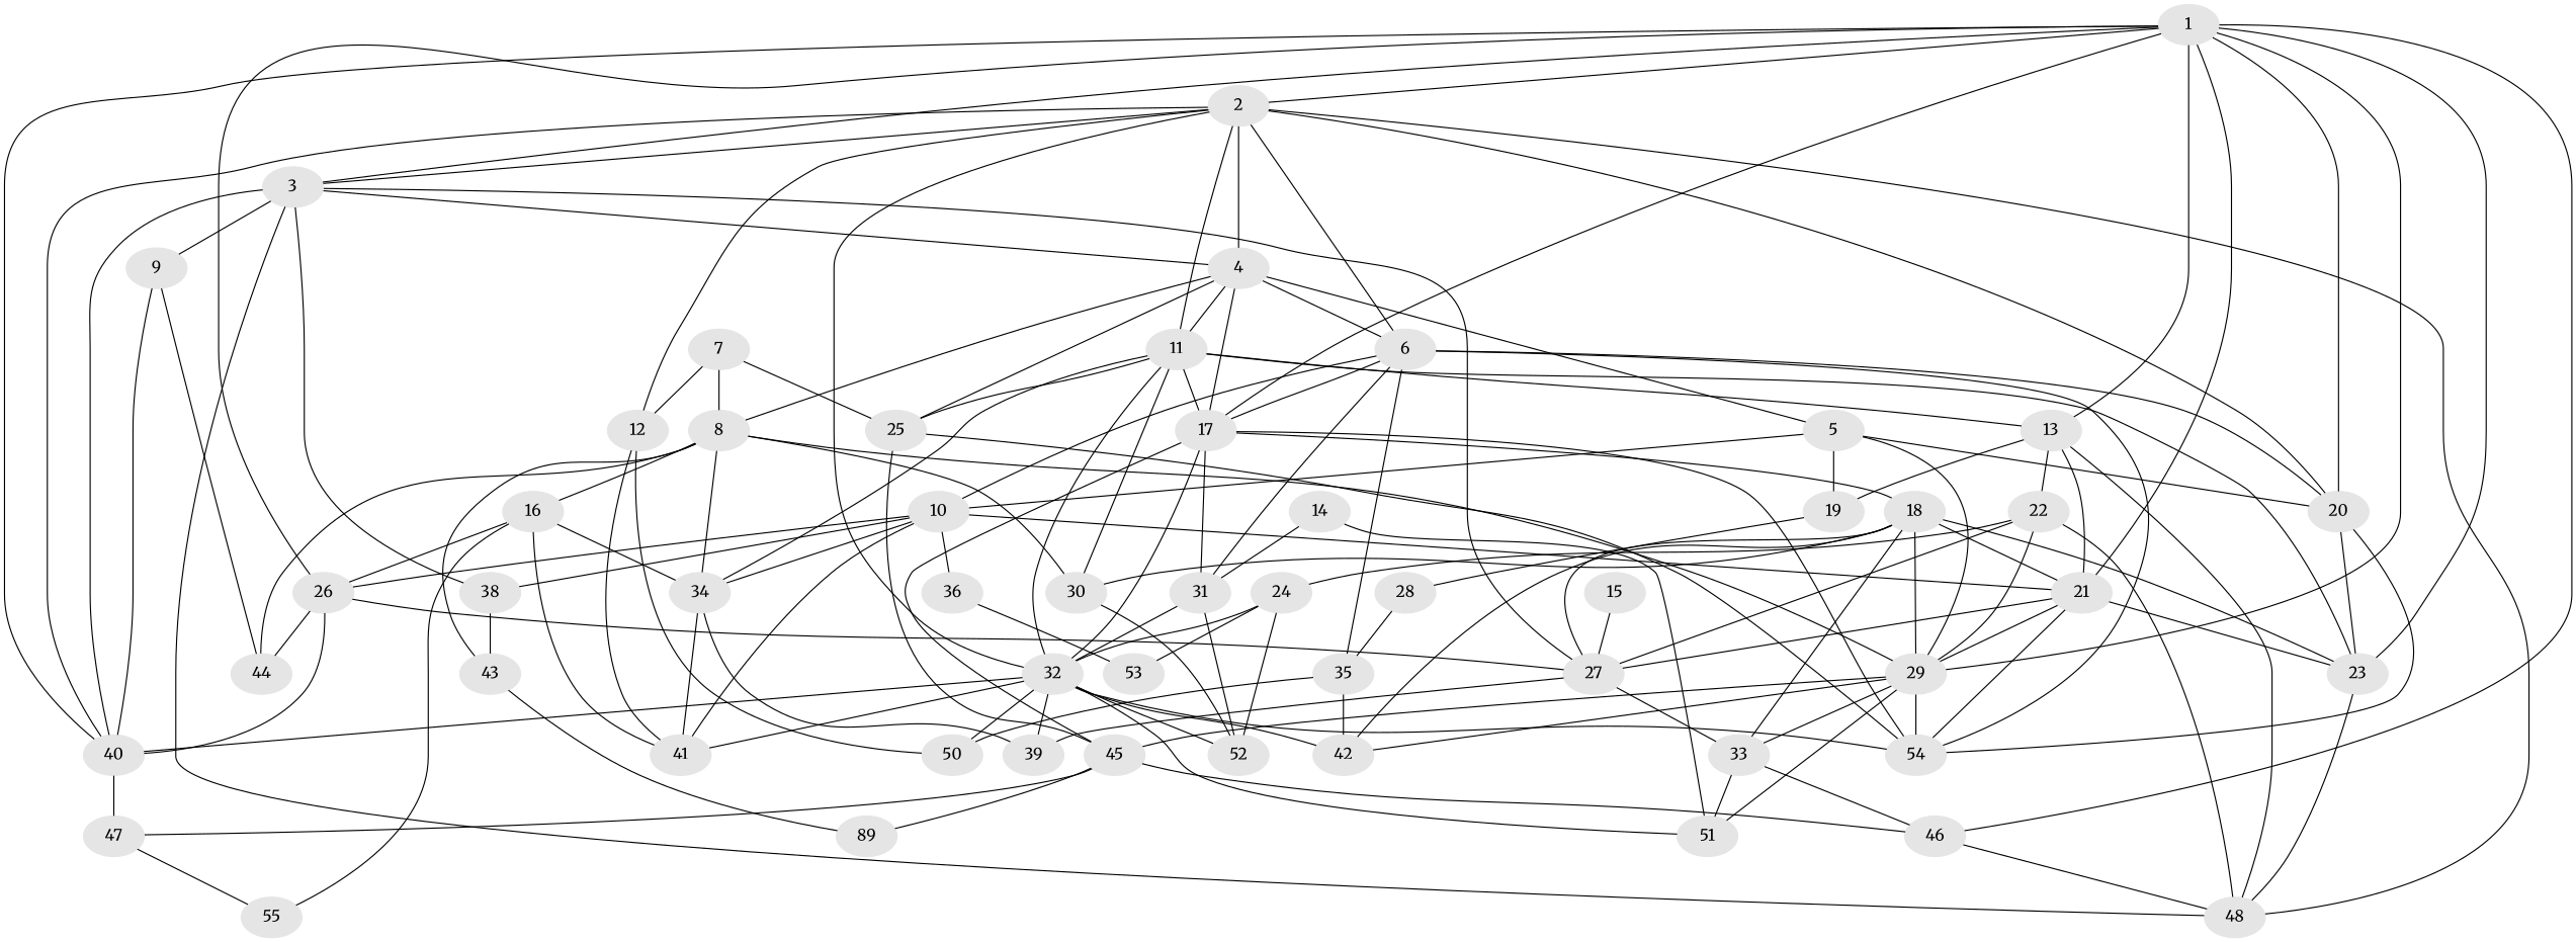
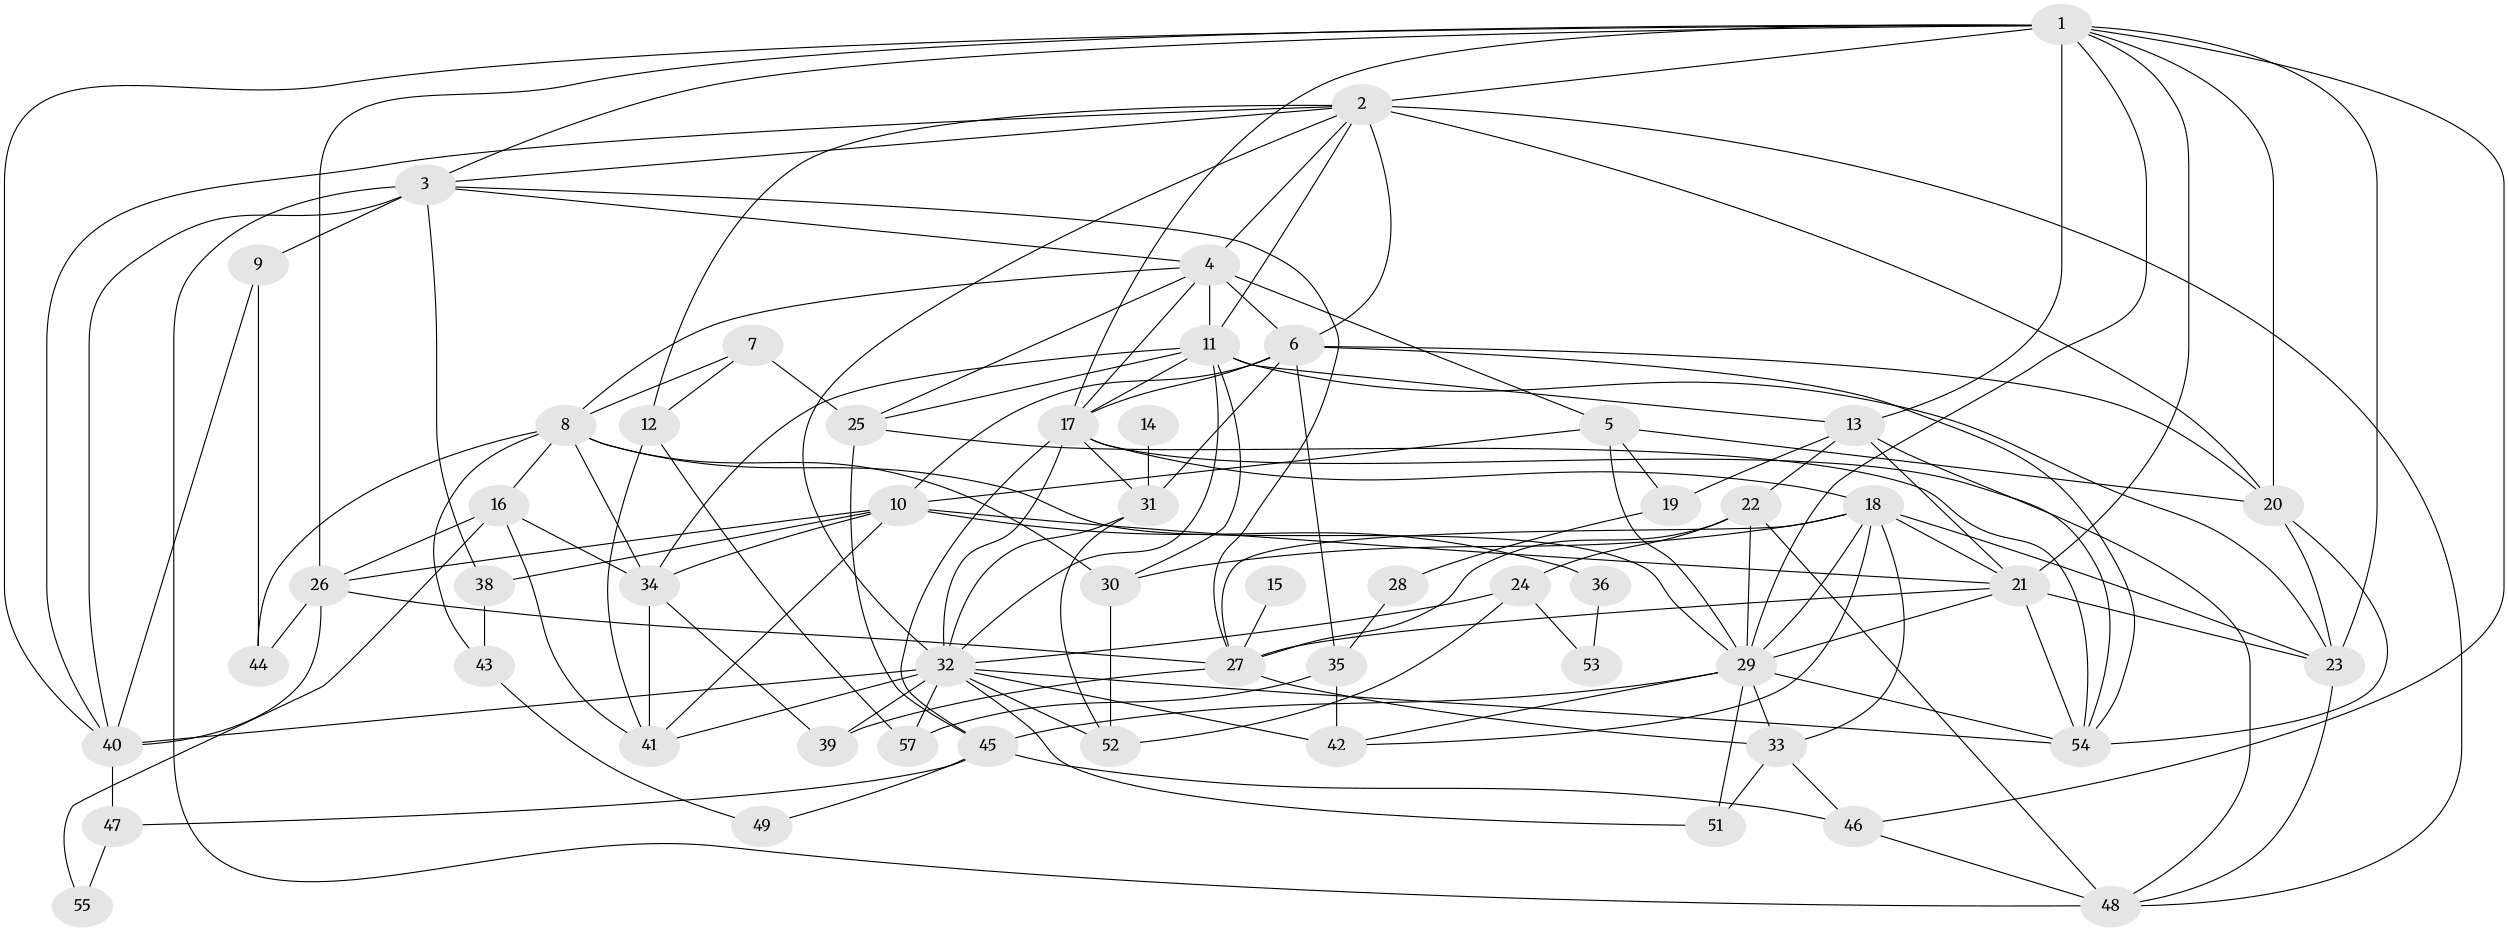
  graph {
    fontname=Merriweather
    node [color=gray90 fontname=Merriweather style=filled]
    edge [fontname=Merriweather weight=1.0]
    1
    2
    3
    13
    17
    20
    21
    23
    26
    29
    40
    46
    4
    6
    11
    12
    32
    48
    9
    27
    38
    19
    22
    31
    54
    18
    45
    44
    51
    33
    42
    47
    5
    8
    25
    10
    35
    30
    34
    41
-   50
+   50 [label=57]
    52
    39
    43
    16
    36
    28
    7
    55
-   49 [label=89]
+   49
    53
    24
    14
    15
    1 -- 2
    1 -- 3 [weight=2.0]
    1 -- 13
    1 -- 17
    1 -- 20 [weight=2.0]
    1 -- 21
    1 -- 23
    1 -- 26
    1 -- 29
    1 -- 40
    1 -- 46
    2 -- 3
    2 -- 20
    2 -- 40
    2 -- 4
    2 -- 6
    2 -- 11
    2 -- 12
    2 -- 32
    2 -- 48 [weight=2.0]
    3 -- 40
    3 -- 4
    3 -- 48 [weight=2.0]
    3 -- 9 [weight=3.0]
    3 -- 27
    3 -- 38
    13 -- 21
    13 -- 48
    13 -- 19
    13 -- 22
    17 -- 32
    17 -- 31
    17 -- 54
    17 -- 18 [weight=2.0]
    17 -- 45
    20 -- 23 [weight=2.0]
    20 -- 54
    21 -- 23
    21 -- 29
    21 -- 27 [weight=2.0]
    21 -- 54
    23 -- 48
    26 -- 40
    26 -- 27
    26 -- 44
    29 -- 54
    29 -- 45
    29 -- 51
    29 -- 33
    29 -- 42
    40 -- 47
    46 -- 48
    4 -- 17
    4 -- 6 [weight=2.0]
    4 -- 11
    4 -- 5
    4 -- 8
    4 -- 25
    6 -- 17
    6 -- 20
    6 -- 31
    6 -- 54
    6 -- 10
    6 -- 35
    11 -- 13
    11 -- 17 [weight=2.0]
    11 -- 23
    11 -- 32
    11 -- 25
    11 -- 30
    11 -- 34
    12 -- 41
    12 -- 50
    32 -- 40
    32 -- 54
    32 -- 51
    32 -- 42 [weight=2.0]
    32 -- 41
    32 -- 50
    32 -- 52
    32 -- 39
    9 -- 40
    9 -- 44
    27 -- 33
    27 -- 39 [weight=2.0]
    38 -- 43
    19 -- 28
    22 -- 29
    22 -- 48
    22 -- 27
    22 -- 24
    31 -- 32
    31 -- 52
    18 -- 21
    18 -- 23
    18 -- 29
    18 -- 27
    18 -- 33
    18 -- 42
    18 -- 30
    45 -- 46
    45 -- 47
    45 -- 49
    33 -- 46
    33 -- 51
    47 -- 55
    5 -- 20
    5 -- 29
    5 -- 19
    5 -- 10
    8 -- 29
    8 -- 44
    8 -- 30
    8 -- 34
    8 -- 43
    8 -- 16
    25 -- 54
    25 -- 45
    10 -- 21
    10 -- 26
    10 -- 38
    10 -- 34
    10 -- 41
    10 -- 36 [weight=2.0]
    35 -- 42
    35 -- 50
    30 -- 52
    34 -- 41
    34 -- 39
    43 -- 49
    16 -- 26
    16 -- 34
    16 -- 41
    16 -- 55
    36 -- 53
    28 -- 35
    7 -- 12
    7 -- 8
    7 -- 25
    24 -- 32
    24 -- 52
    24 -- 53
    14 -- 31
-   14 -- 51
    15 -- 27
  }
